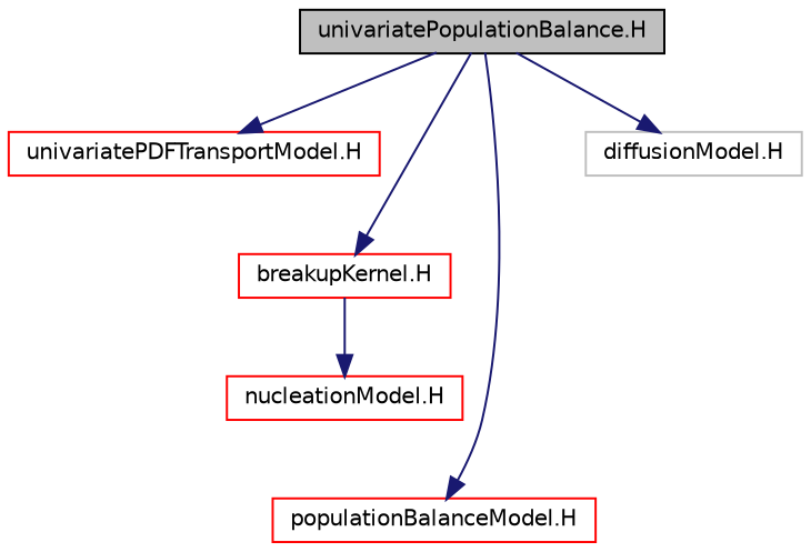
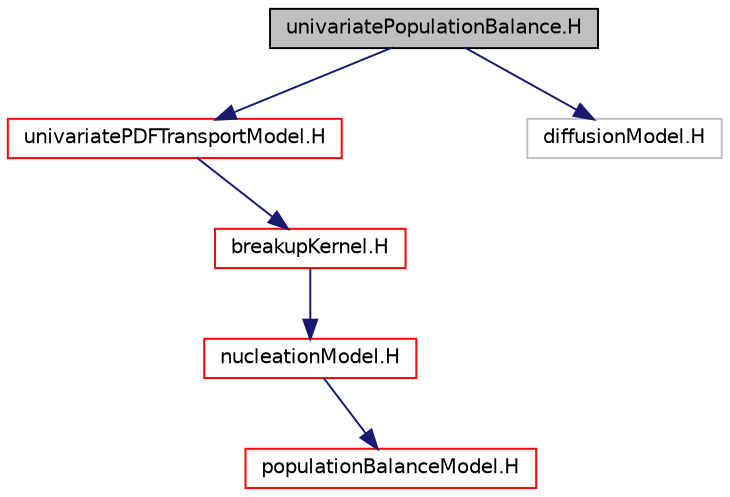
  digraph {
    node [color=red fontname=Helvetica fontsize=10 shape=record]
    edge [color=midnightblue fontname=Helvetica fontsize=10 labelfontname=Helvetica labelfontsize=10 style=solid]
    n1 [color=black fillcolor=grey75 fontcolor=black height=0.2 label="univariatePopulationBalance.H" style=filled width=0.4]
    n2 [height=0.2 label="univariatePDFTransportModel.H" width=0.4]
    n3 [height=0.2 label="populationBalanceModel.H" width=0.4]
    n4 [height=0.2 label="breakupKernel.H" width=0.4]
    n5 [color=grey75 height=0.2 label="diffusionModel.H" width=0.4]
    n6 [height=0.2 label="nucleationModel.H" width=0.4]
    n1 -> n2
-   n1 -> n3
-   n1 -> n4
+   n6 -> n3
+   n2 -> n4
    n1 -> n5
    n4 -> n6
  }
